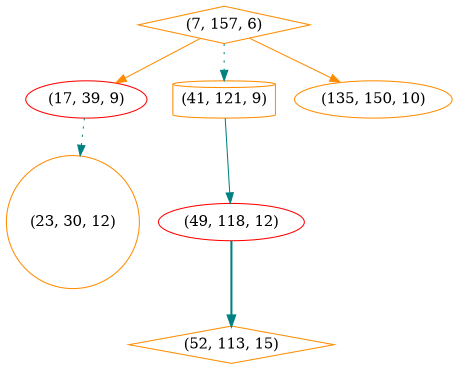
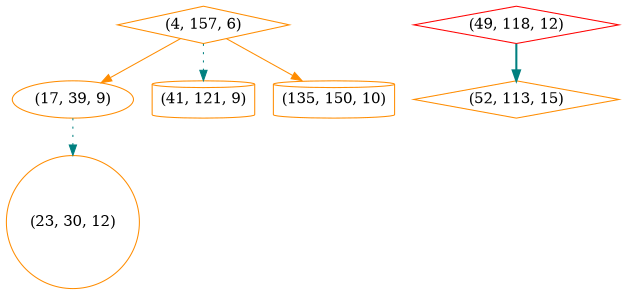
  digraph {
    node [color=darkorange shape=ellipse]
    edge [color=teal style=solid]
-   "(17, 39, 9)" [color=red]
-   "(7, 157, 6)" [shape=diamond]
+   "(17, 39, 9)"
+   "(7, 157, 6)" [shape=diamond label="(4, 157, 6)"]
    n3 [label="(41, 121, 9)" shape=cylinder]
-   "(135, 150, 10)"
+   "(135, 150, 10)" [shape=cylinder]
    "(23, 30, 12)" [shape=circle]
-   "(49, 118, 12)" [color=red]
+   "(49, 118, 12)" [color=red shape=diamond]
    "(52, 113, 15)" [shape=diamond]
    "(17, 39, 9)" -> "(23, 30, 12)" [style=dotted]
    "(7, 157, 6)" -> "(17, 39, 9)" [color=darkorange]
    "(7, 157, 6)" -> n3 [style=dotted]
    "(7, 157, 6)" -> "(135, 150, 10)" [color=darkorange]
-   n3 -> "(49, 118, 12)"
    "(49, 118, 12)" -> "(52, 113, 15)" [style=bold]
  }
